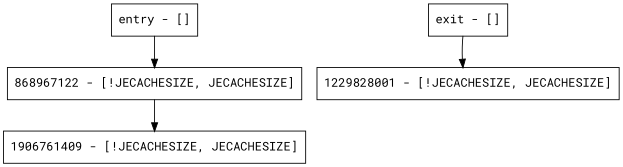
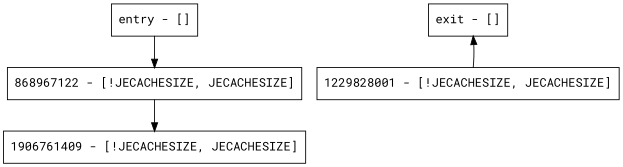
  digraph {
    fontname="Roboto Mono"
    node [fontname="Roboto Mono" shape=record]
    edge [fontname="Roboto Mono"]
    n1 [label="entry - []"]
    n2 [label="868967122 - [!JECACHESIZE, JECACHESIZE]"]
    n3 [label="1906761409 - [!JECACHESIZE, JECACHESIZE]"]
    n4 [label="exit - []"]
    n5 [label="1229828001 - [!JECACHESIZE, JECACHESIZE]"]
    n1 -> n2
    n2 -> n3
-   n4 -> n5
+   n5 -> n4
  }
